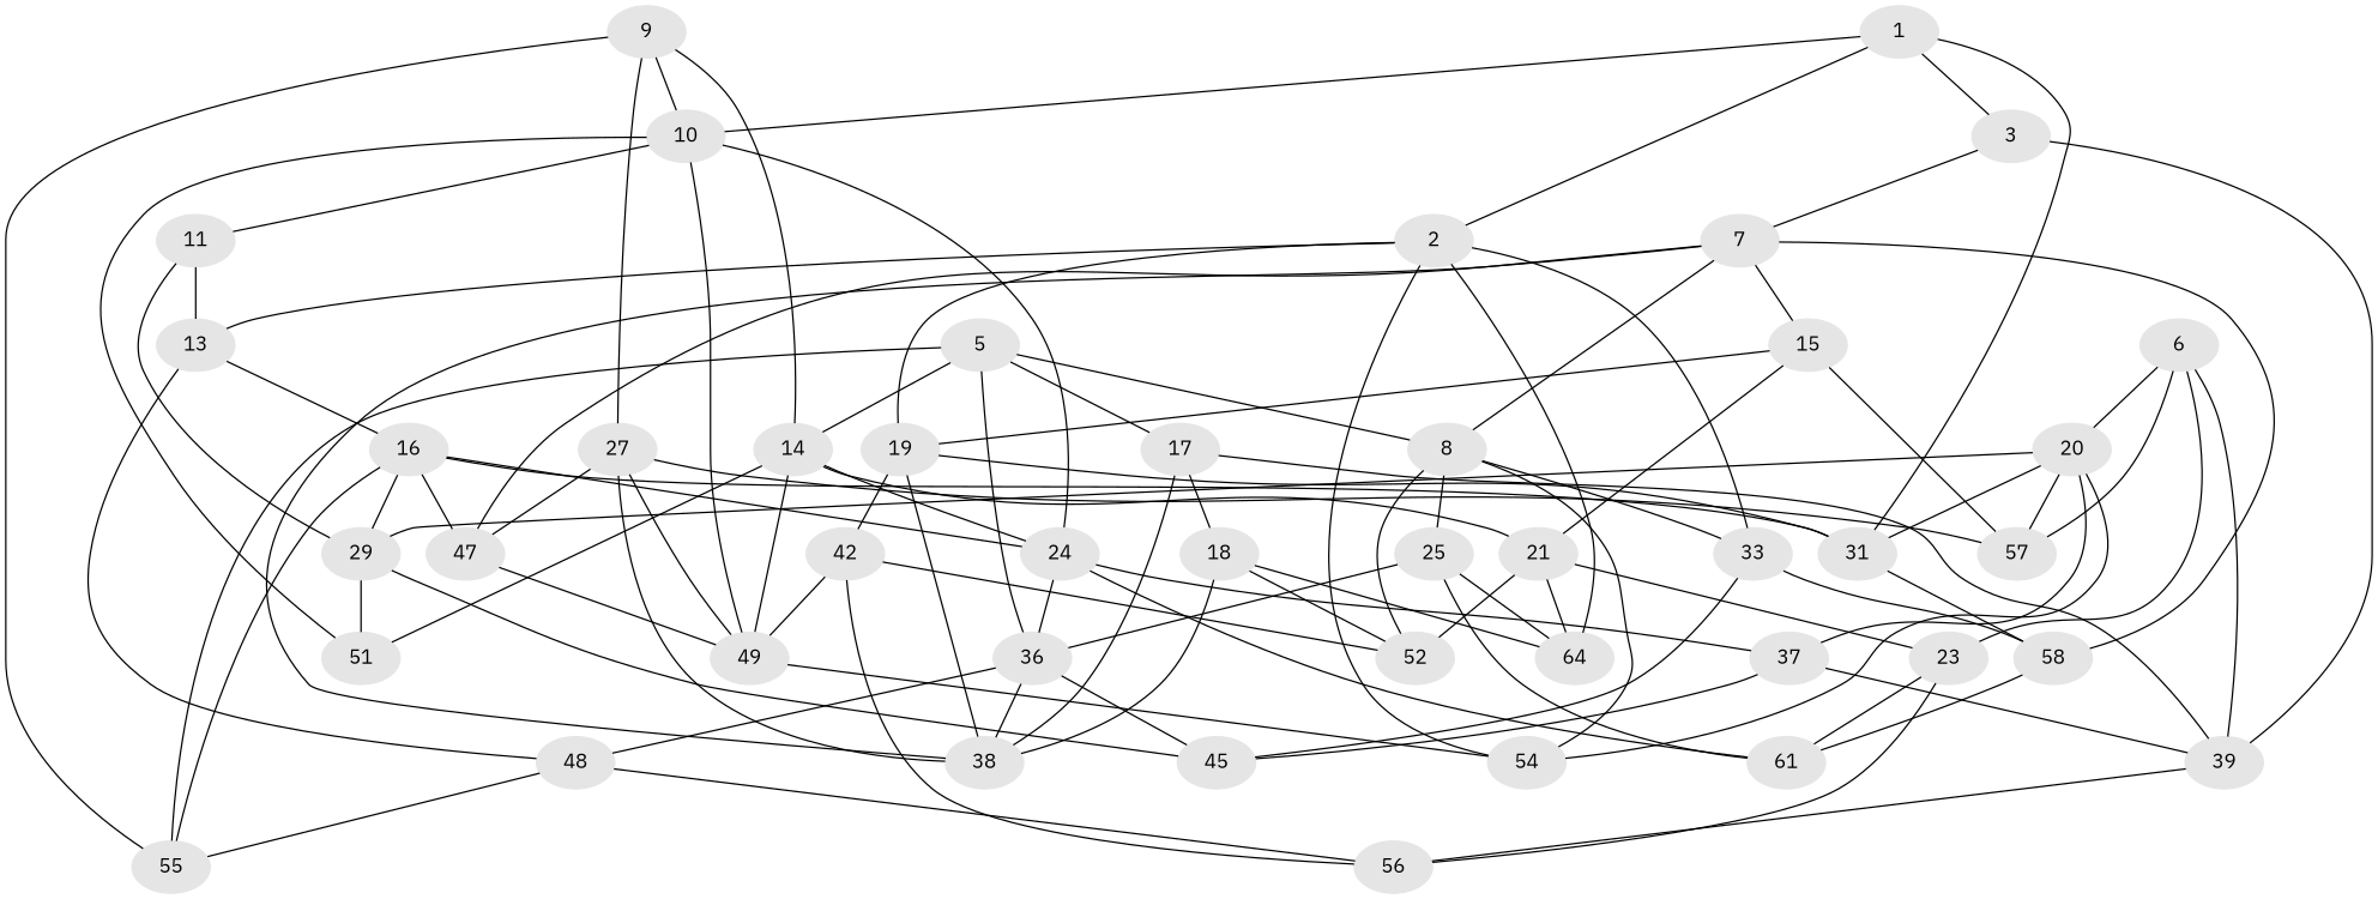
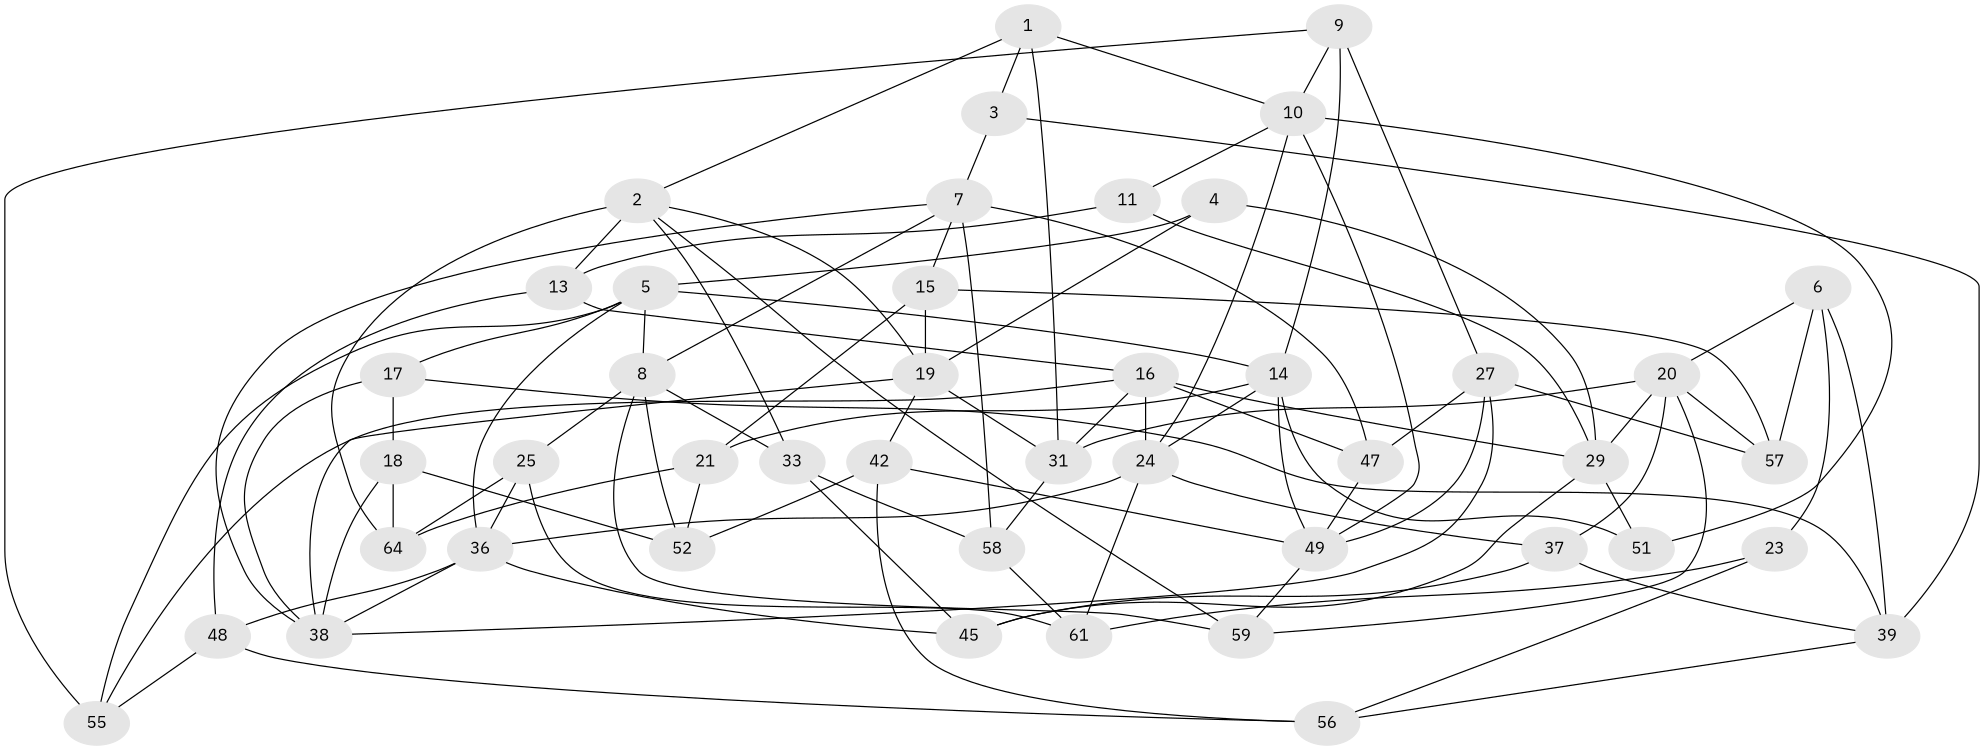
  graph {
    fontname="IBM Plex Sans"
    node [color=gray90 fontname="IBM Plex Sans" style=filled]
    edge [fontname="IBM Plex Sans"]
    1 [super="+32"]
    2 [super="+12"]
    3
    10 [super="+62"]
    31 [super="+40"]
    13
    19 [super="+26"]
    33
-   59 [label=54]
+   59
    64
    7 [super="+30"]
    39 [super="+54"]
    11
    24 [super="+41"]
    49 [super="+66"]
    51
    58
    16 [super="+50"]
    48
    38 [super="+44"]
    42 [super="+67"]
    45
    8 [super="+65"]
    15
    47
    56
    5 [super="+35"]
    14 [super="+28"]
    17
    36 [super="+63"]
    55
+   4
    29 [super="+46"]
    25
    52
    21 [super="+23"]
    18
    6 [super="+34"]
    20 [super="+68"]
    n40 [label=23]
    57
    37
    61
    9
    27 [super="+60"]
    1 -- 2
    1 -- 3
    1 -- 10
    1 -- 31
    2 -- 13
    2 -- 19
    2 -- 33
    2 -- 59
    2 -- 64
    3 -- 7
    3 -- 39 [weight=2]
    10 -- 11
    10 -- 24
    10 -- 49
    10 -- 51
    31 -- 58
    13 -- 16
    13 -- 48
    19 -- 31
    19 -- 38
    19 -- 42
    33 -- 58
    33 -- 45
    7 -- 58
    7 -- 38
    7 -- 8
    7 -- 15
    7 -- 47
    39 -- 56
    11 -- 13
    11 -- 29
    24 -- 36
    24 -- 37
    24 -- 61
    49 -- 59
    58 -- 61
    16 -- 31
    16 -- 24
    16 -- 47
    16 -- 55
    16 -- 29
    48 -- 56
    48 -- 55
    42 -- 49
    42 -- 56
    42 -- 52
    8 -- 33
    8 -- 59
    8 -- 25
    8 -- 52
    15 -- 19
    15 -- 21
    15 -- 57
    47 -- 49
    5 -- 8
    5 -- 14
    5 -- 17
    5 -- 36
    5 -- 55
    14 -- 24
    14 -- 49
    14 -- 51
    14 -- 21
    17 -- 39
    17 -- 38
    17 -- 18
    36 -- 48
    36 -- 38
    36 -- 45
+   4 -- 19
+   4 -- 5
+   4 -- 29
    29 -- 51
    29 -- 45
    25 -- 64
    25 -- 36
    25 -- 61
    21 -- 64
    21 -- 52
-   21 -- n40
    18 -- 64
    18 -- 38
    18 -- 52
    6 -- 39
    6 -- 20
    6 -- n40
    6 -- 57
    20 -- 31
    20 -- 59
    20 -- 29
    20 -- 57
    20 -- 37
    n40 -- 56
    n40 -- 61
    37 -- 39
    37 -- 45
    9 -- 10
    9 -- 14
    9 -- 55
    9 -- 27
    27 -- 49
    27 -- 38
    27 -- 47
    27 -- 57
  }
